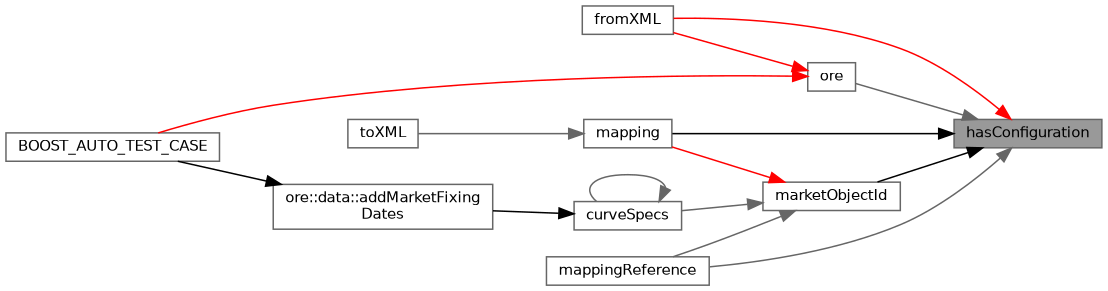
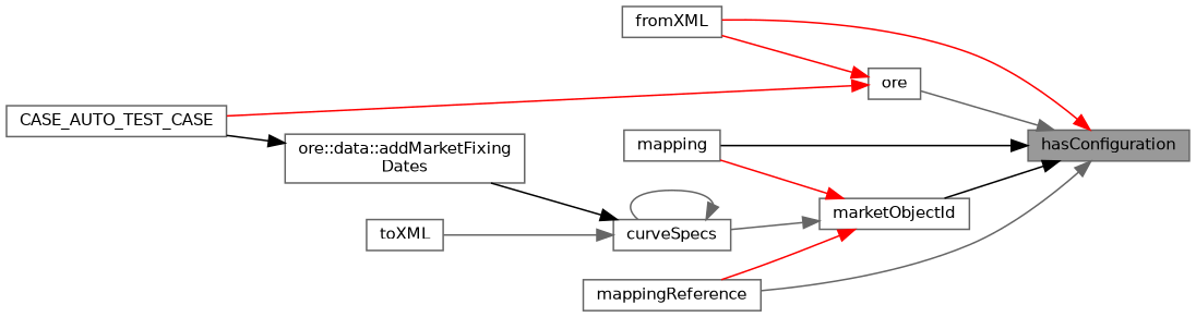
  digraph {
    rankdir=RL
    node [color=grey40 fillcolor=white fontname=Helvetica fontsize=10 shape=box style=filled]
    edge [color=gray40 dir=back fontname=Helvetica fontsize=10 labelfontname=Helvetica labelfontsize=10 style=solid]
    n1 [color=gray40 fillcolor=grey60 fontcolor=black height=0.2 label=hasConfiguration width=0.4]
    n2 [height=0.2 label=ore width=0.4]
    n3 [height=0.2 label=fromXML width=0.4]
    n4 [height=0.2 label=mapping width=0.4]
    n5 [height=0.2 label=mappingReference width=0.4]
    n6 [height=0.2 label=marketObjectId width=0.4]
-   n7 [height=0.2 label=BOOST_AUTO_TEST_CASE width=0.4]
+   n7 [height=0.2 label=CASE_AUTO_TEST_CASE width=0.4]
    n8 [height=0.2 label=toXML width=0.4]
    n9 [height=0.2 label=curveSpecs width=0.4]
    n10 [height=0.2 label="ore::data::addMarketFixing\lDates" width=0.4]
    n1 -> n2
    n1 -> n3 [color=red]
    n1 -> n4 [color=black]
    n1 -> n5
    n1 -> n6 [color=black]
    n2 -> n3 [color=red]
    n2 -> n7 [color=red]
-   n4 -> n8
+   n9 -> n8
    n6 -> n4 [color=red]
-   n6 -> n5
+   n6 -> n5 [color=red]
    n6 -> n9
    n9 -> n9
    n9 -> n10 [color=black]
    n10 -> n7 [color=black]
  }
